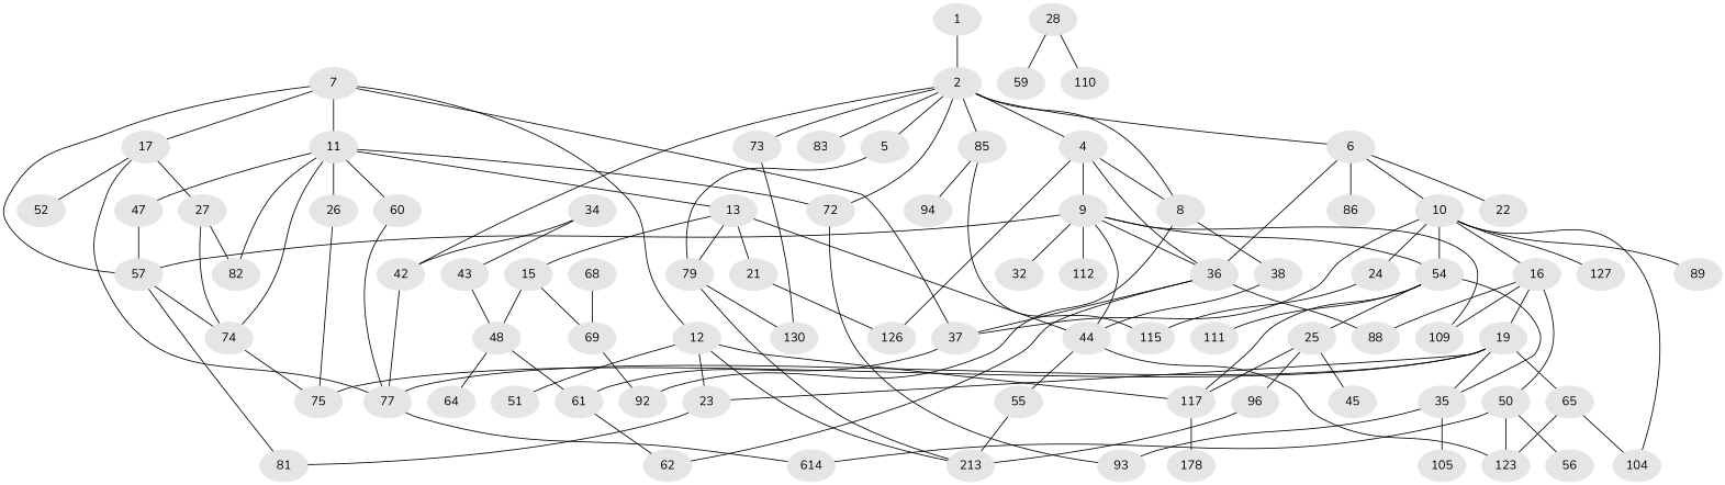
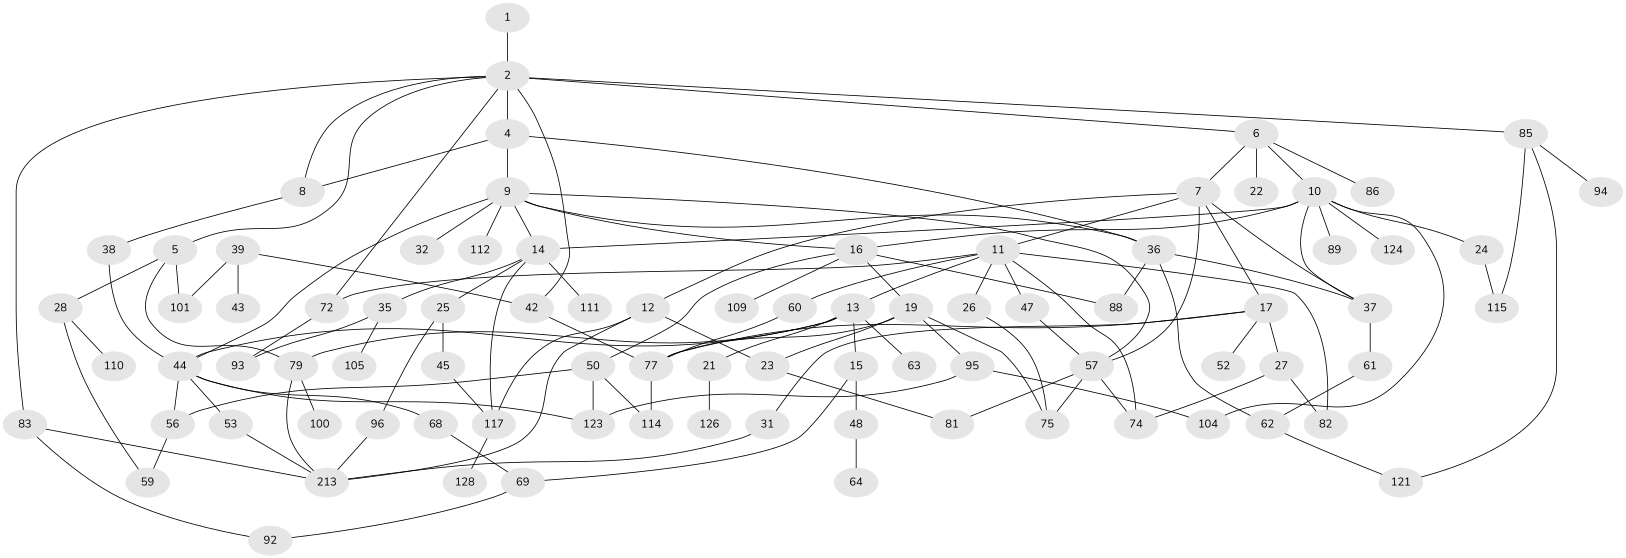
  graph {
    fontname=Nunito
    node [color=gray90 fontname=Nunito style=filled]
    edge [fontname=Nunito]
    2 [super="+3"]
    4 [super="+90"]
    5 [super="+84"]
    6 [super="+33"]
    8
    72
-   73 [super="+98"]
    83
    85 [super="+87"]
    42
    1
    9 [super="+20"]
    36
    126
    28 [super="+78"]
    79
+   101
    7 [super="+18"]
    10 [super="+41"]
    22 [super="+76"]
    86
    38
    92
-   34 [super="+39"]
+   34 [super="+39" label=39]
    43
    93
-   130
+   130 [label=100]
    n28 [label=213 super="+120"]
    115
+   121
    94
    57 [super="+99"]
-   14 [super="+54" label=54]
+   14 [super="+54"]
    16 [super="+29"]
    32 [super="+102"]
    44 [super="+132"]
    112
    37 [super="+118"]
    88 [super="+124"]
    62 [super="+129"]
    59 [super="+66"]
    110
    11 [super="+40"]
    12 [super="+116"]
    17
    24
    89
    104
-   127
+   127 [label=124]
    45 [super="+49"]
    13 [super="+58"]
    26 [super="+71"]
    47
    60 [super="+103"]
    74
    82 [super="+122"]
    23 [super="+125"]
-   51
    117 [super="+119"]
    27 [super="+67"]
+   31
    52
    77 [super="+131"]
    61
    75
    81
    25 [super="+46"]
    35 [super="+91"]
    111
    19 [super="+30"]
    50
    109
-   53 [label=55]
+   53
    56
    68
    123
    15 [super="+55"]
    21 [super="+100"]
-   128 [label=178]
+   63
+   128
    48 [super="+80"]
    69 [super="+95"]
    96 [super="+97"]
    105
    64 [super="+70"]
-   65 [super="+106"]
-   114 [label=614]
+   65 [super="+106" label=95]
+   114
    2 -- 4
    2 -- 5
    2 -- 6
    2 -- 8
    2 -- 72
-   2 -- 73
    2 -- 83
    2 -- 85 [weight=2]
    2 -- 42
    4 -- 8
    4 -- 9
    4 -- 36
-   4 -- 126
+   5 -- 28
    5 -- 79
-   6 -- 36
+   5 -- 101
+   6 -- 7
    6 -- 10
    6 -- 22
    6 -- 86
    8 -- 38
-   8 -- 92
+   83 -- 92
    72 -- 93
-   73 -- 130
+   83 -- n28
    85 -- 115
+   85 -- 121
    85 -- 94
    42 -- 77
    1 -- 2
    9 -- 36
    9 -- 57
    9 -- 14
-   9 -- 109
+   9 -- 16
    9 -- 32
    9 -- 44
    9 -- 112
    36 -- 37
    36 -- 88
    36 -- 62
    28 -- 59
    28 -- 110
    79 -- 130
    79 -- n28
    7 -- 57
    7 -- 37
    7 -- 11
    7 -- 12
    7 -- 17
    10 -- 14
    10 -- 16
    10 -- 37
    10 -- 24
    10 -- 89
    10 -- 104
    10 -- 127
    38 -- 44
    34 -- 42
+   34 -- 101
    34 -- 43
-   43 -- 48
    57 -- 74
-   74 -- 75
+   57 -- 75
    57 -- 81
    14 -- 117
    14 -- 25
    14 -- 35
    14 -- 111
    16 -- 88
    16 -- 19
    16 -- 50
    16 -- 109
    44 -- 53
+   44 -- 56
+   44 -- 68
    44 -- 123
    37 -- 61
+   62 -- 121
    11 -- 72
    11 -- 13
    11 -- 26
    11 -- 47
    11 -- 60
    11 -- 74
    11 -- 82
    12 -- n28
    12 -- 23
-   12 -- 51
    12 -- 117
    17 -- 27
+   17 -- 31
    17 -- 52
    17 -- 77
    24 -- 115
    13 -- 79
    13 -- 44
    13 -- 15
    13 -- 21
+   13 -- 63
    26 -- 75
    47 -- 57
    60 -- 77
    23 -- 81
    117 -- 128
    27 -- 74
    27 -- 82
+   31 -- n28
    77 -- 114
    61 -- 62
    25 -- 45
-   25 -- 117
+   45 -- 117
    25 -- 96
    35 -- 93
    35 -- 105
    19 -- 23
    19 -- 77
    19 -- 75
-   19 -- 35
    19 -- 65
    50 -- 56
    50 -- 123
    50 -- 114
    53 -- n28
+   56 -- 59
    68 -- 69
    15 -- 48
    15 -- 69
    21 -- 126
-   48 -- 61
    48 -- 64
    69 -- 92
    96 -- n28
    65 -- 104
    65 -- 123
  }
